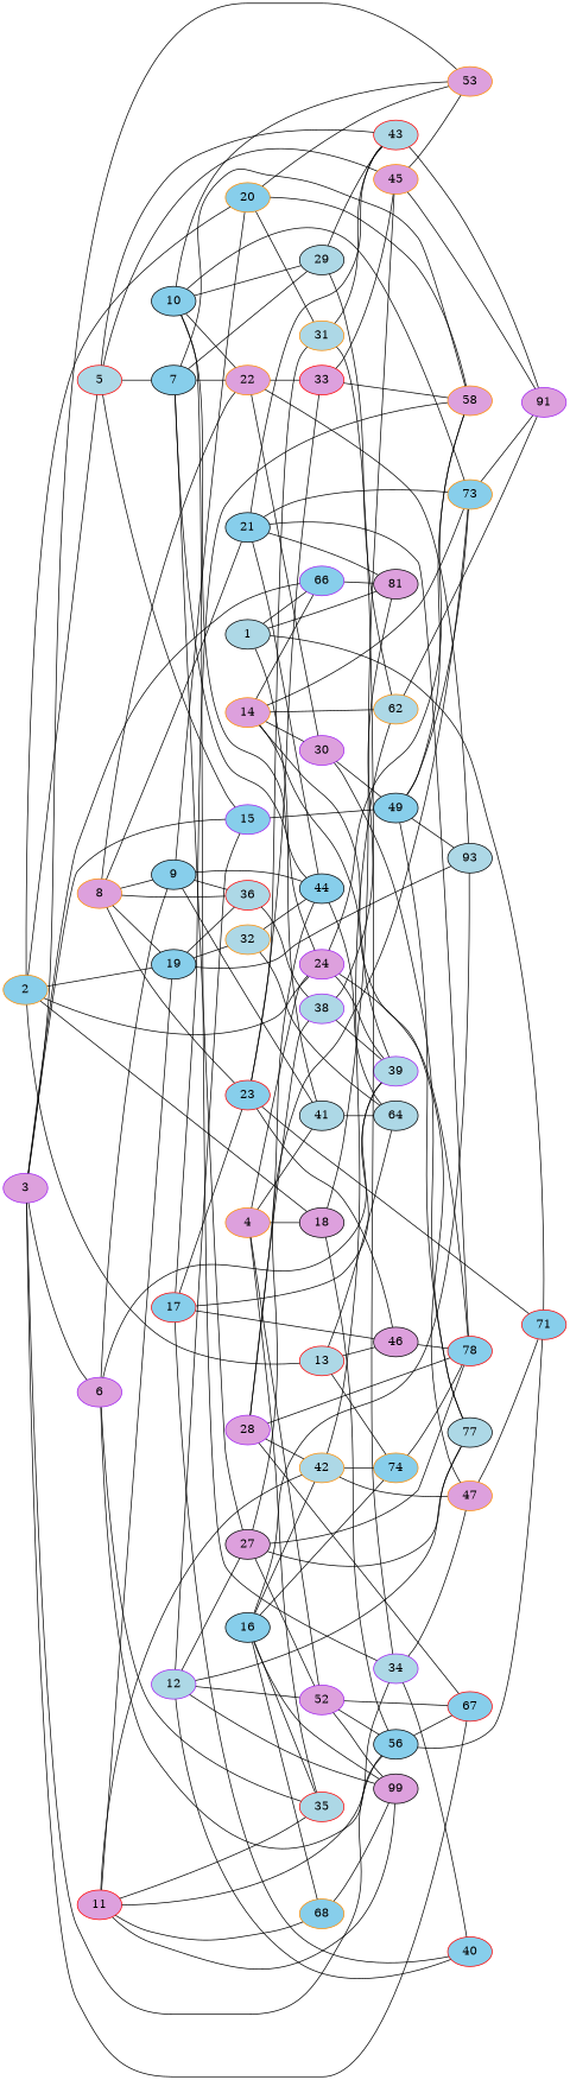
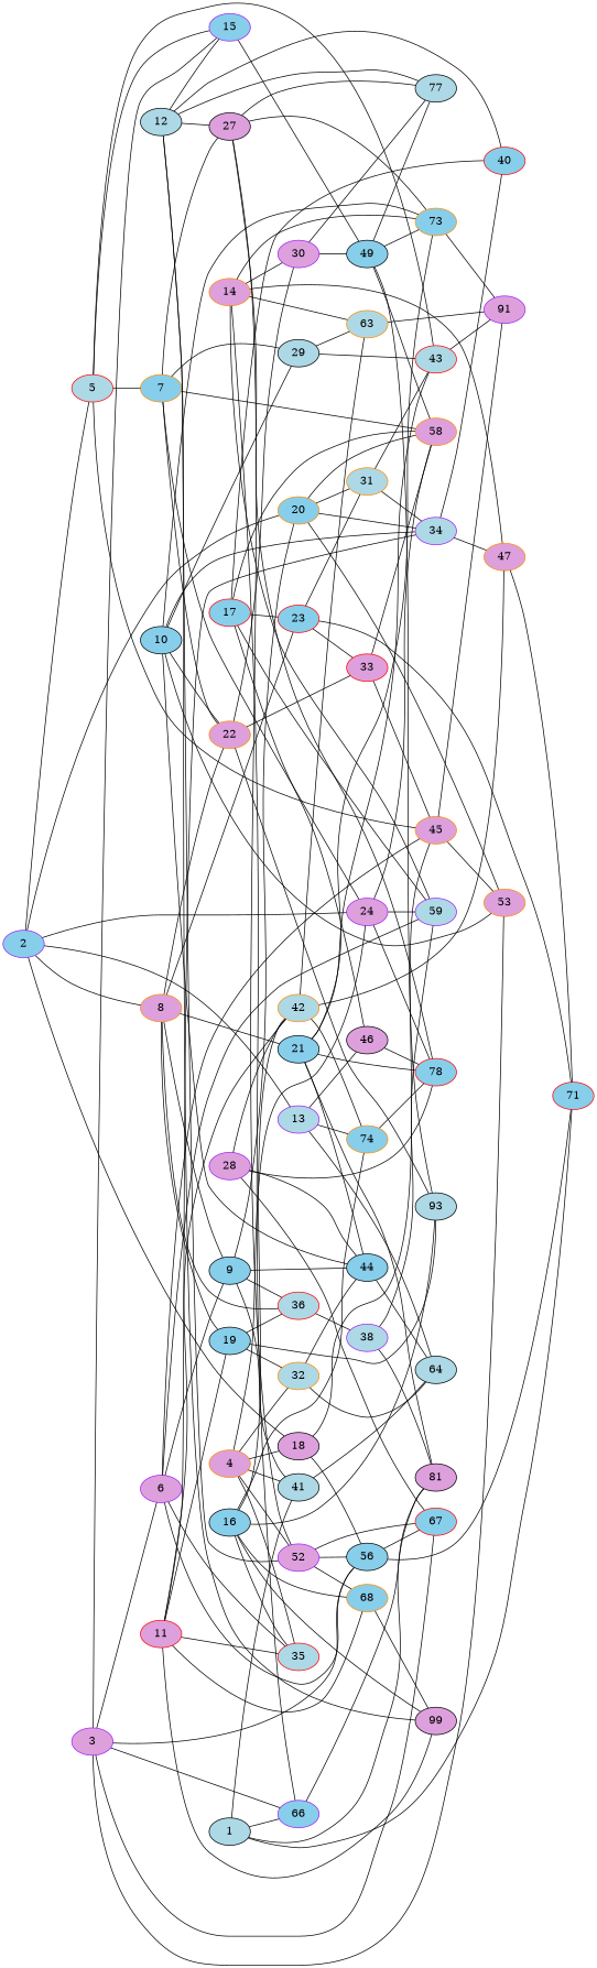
  graph {
    rankdir=LR
    node [color=black fillcolor=skyblue style=filled]
    1 [fillcolor=lightblue]
    41 [fillcolor=lightblue]
    66 [color=purple]
    71 [color=red]
    81 [fillcolor=plum]
    64 [fillcolor=lightblue]
-   2 [color=darkorange super="+48"]
+   2 [color=purple super="+48"]
    5 [color=red fillcolor=lightblue super="+25"]
-   13 [color=red fillcolor=lightblue]
+   13 [color=purple fillcolor=lightblue]
    18 [fillcolor=plum]
    19 [super="+95"]
    20 [color=darkorange super="+61"]
    24 [color=purple fillcolor=plum super="+72"]
    15 [color=purple]
-   7 [super="+97"]
+   7 [color=darkorange super="+97"]
    43 [color=red fillcolor=lightblue super="+82"]
    45 [color=darkorange fillcolor=plum super="+90"]
    46 [fillcolor=plum]
    74 [color=darkorange]
    56 [super="+69"]
    32 [color=darkorange fillcolor=lightblue]
    36 [color=red fillcolor=lightblue]
    93 [fillcolor=lightblue]
    53 [color=darkorange fillcolor=plum]
    58 [color=darkorange fillcolor=plum super="+85"]
    34 [color=purple fillcolor=lightblue super="+79"]
    31 [color=darkorange fillcolor=lightblue]
-   39 [color=purple fillcolor=lightblue super="+57"]
+   39 [color=purple fillcolor=lightblue super="+57" label=59]
    78 [color=red super="+96"]
    3 [color=purple fillcolor=plum super="+37"]
    6 [color=purple fillcolor=plum super="+51"]
    67 [color=red]
    35 [color=red fillcolor=lightblue]
    9 [super="+59"]
    49 [super="+55"]
    4 [color=darkorange fillcolor=plum super="+80"]
    52 [color=purple fillcolor=plum super="+94"]
    44 [super="+84"]
    68 [color=darkorange]
    22 [color=darkorange fillcolor=plum super="+98"]
    27 [fillcolor=plum super="+100"]
    29 [fillcolor=lightblue super="+76"]
    91 [color=purple fillcolor=plum]
    30 [color=purple fillcolor=plum]
    33 [color=red fillcolor=plum]
    73 [color=darkorange super="+75"]
    77 [fillcolor=lightblue]
-   63 [color=darkorange fillcolor=lightblue label=62]
+   63 [color=darkorange fillcolor=lightblue]
    8 [color=darkorange fillcolor=plum super="+87"]
    21 [super="+26"]
    23 [color=red super="+70"]
    38 [color=purple fillcolor=lightblue]
    10 [super="+89"]
    40 [color=red super="+88"]
    47 [color=darkorange fillcolor=plum]
    11 [color=red fillcolor=plum super="+60"]
    42 [color=darkorange fillcolor=lightblue super="+50"]
    99 [fillcolor=plum]
-   12 [color=purple fillcolor=lightblue super="+86"]
+   12 [fillcolor=lightblue super="+86"]
    14 [color=darkorange fillcolor=plum super="+54"]
    16 [super="+62"]
    17 [color=red super="+65"]
    28 [color=purple fillcolor=plum super="+92"]
    1 -- 41
    1 -- 66
    1 -- 71
    1 -- 81
    41 -- 64
    66 -- 81
    2 -- 5
    2 -- 13
    2 -- 18
-   2 -- 19
+   2 -- 8
    2 -- 20
    2 -- 24
    5 -- 15
    5 -- 7
    5 -- 43
    5 -- 45
    13 -- 64
    13 -- 46
    13 -- 74
    18 -- 45
    18 -- 56
    19 -- 32
    19 -- 36
    19 -- 93
    20 -- 53
    20 -- 58
+   20 -- 34
    20 -- 31
    24 -- 58
    24 -- 39
    24 -- 78
    15 -- 49
    7 -- 24
    7 -- 58
    7 -- 22
    7 -- 27
    7 -- 29
    43 -- 91
    45 -- 53
    45 -- 91
    46 -- 78
    74 -- 78
    56 -- 71
    56 -- 67
    32 -- 64
    32 -- 44
    36 -- 38
    34 -- 40
    34 -- 47
    31 -- 43
    31 -- 34
    3 -- 66
    3 -- 15
    3 -- 56
    3 -- 53
    3 -- 6
    3 -- 67
+   6 -- 45
    6 -- 56
    6 -- 39
    6 -- 35
    6 -- 9
    9 -- 41
    9 -- 20
    9 -- 36
    9 -- 44
    49 -- 93
    49 -- 58
    49 -- 73
    49 -- 77
    4 -- 41
    4 -- 18
    4 -- 24
+   4 -- 32
    4 -- 35
    4 -- 52
    52 -- 56
    52 -- 67
-   52 -- 99
+   52 -- 68
    44 -- 64
    68 -- 99
    22 -- 93
    22 -- 30
    22 -- 33
    27 -- 78
    27 -- 52
    27 -- 73
    27 -- 77
    29 -- 43 [weight=2]
    29 -- 63
    30 -- 49
    30 -- 77
    33 -- 45
    33 -- 58
    73 -- 91
    63 -- 91
    8 -- 19
    8 -- 36
    8 -- 9
    8 -- 22
    8 -- 21
    8 -- 23
    21 -- 81
    21 -- 43
    21 -- 78
    21 -- 44
    21 -- 73
    23 -- 71
-   23 -- 46
    23 -- 31
    23 -- 33
    38 -- 81
    38 -- 39
    10 -- 53
    10 -- 34
    10 -- 44
    10 -- 22
    10 -- 29
    10 -- 73
    47 -- 71
    11 -- 19
    11 -- 34
    11 -- 35
    11 -- 68
    11 -- 42
    11 -- 99
    42 -- 74
    42 -- 63
    42 -- 47
    12 -- 15
    12 -- 52
    12 -- 27
    12 -- 77
    12 -- 40
    12 -- 99
    14 -- 66
    14 -- 39
    14 -- 30
    14 -- 73
    14 -- 63
    14 -- 47
    16 -- 74
    16 -- 93
    16 -- 35
    16 -- 68
    16 -- 42
    16 -- 99
    17 -- 46
    17 -- 58
    17 -- 39
    17 -- 23
    17 -- 40 [weight=2]
    28 -- 78
    28 -- 67
    28 -- 44
-   28 -- 38
    28 -- 42
  }
